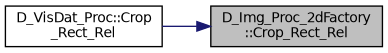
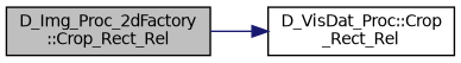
  digraph {
    rankdir=RL
    node [color=black fontname=Helvetica fontsize=10 shape=record style=filled]
    n1 [fillcolor=grey75 fontcolor=black height=0.2 label="D_Img_Proc_2dFactory\l::Crop_Rect_Rel" width=0.4]
    n2 [fillcolor=white height=0.2 label="D_VisDat_Proc::Crop\l_Rect_Rel" width=0.4]
-   n1 -> n2 [color=midnightblue dir=back fontname=Helvetica fontsize=10 labelfontname=Helvetica labelfontsize=10 style=solid]
+   n2 -> n1 [color=midnightblue dir=back fontname=Helvetica fontsize=10 labelfontname=Helvetica labelfontsize=10 style=solid]
  }
